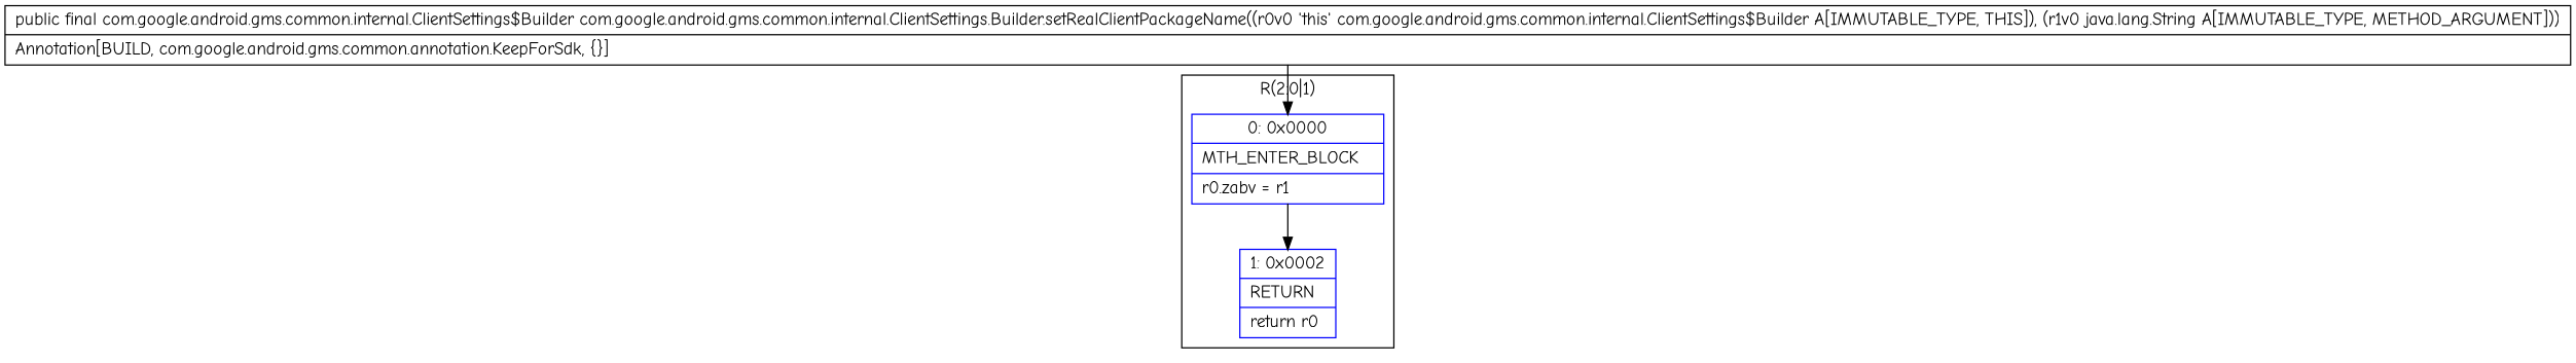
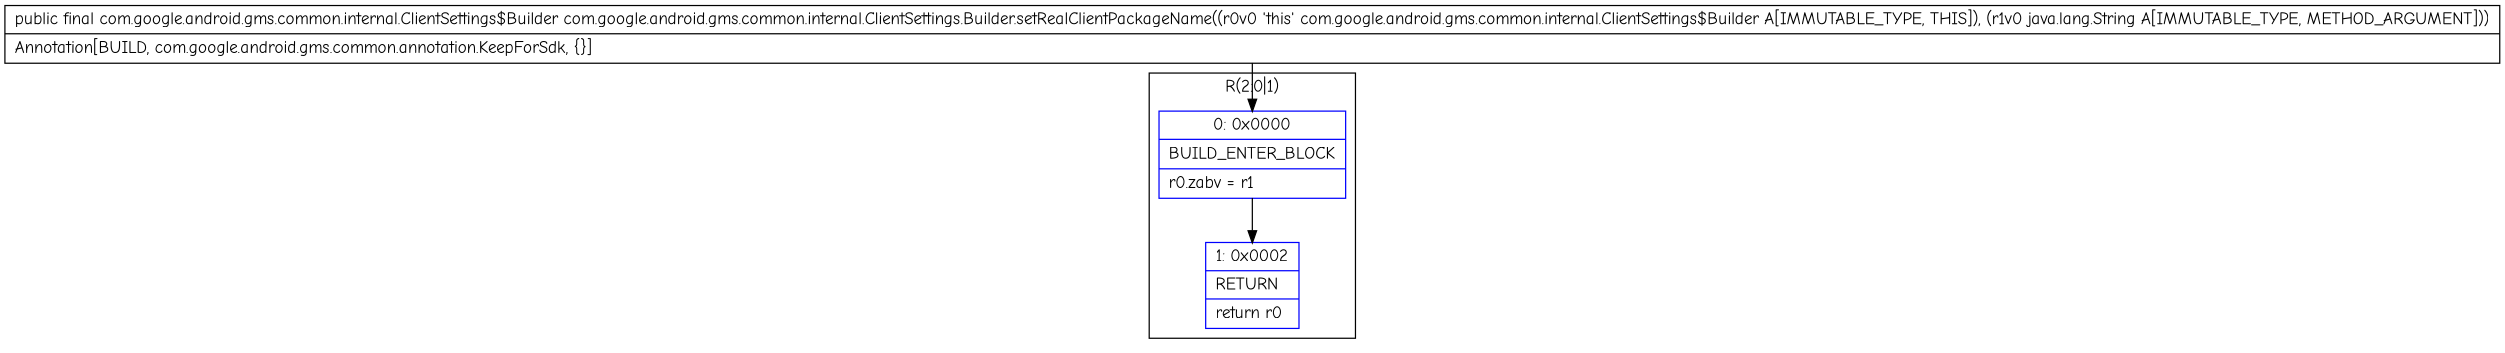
  digraph {
    fontname="Comic Neue"
    node [color=blue shape=record fontname="Comic Neue"]
    edge [fontname="Comic Neue"]
-   n1 [label="{0\:\ 0x0000|MTH_ENTER_BLOCK\l|r0.zabv = r1\l}"]
+   n1 [label="{0\:\ 0x0000|BUILD_ENTER_BLOCK\l|r0.zabv = r1\l}"]
    n2 [label="{1\:\ 0x0002|RETURN\l|return r0\l}"]
    n3 [label="{public final com.google.android.gms.common.internal.ClientSettings$Builder com.google.android.gms.common.internal.ClientSettings.Builder.setRealClientPackageName((r0v0 'this' com.google.android.gms.common.internal.ClientSettings$Builder A[IMMUTABLE_TYPE, THIS]), (r1v0 java.lang.String A[IMMUTABLE_TYPE, METHOD_ARGUMENT]))  | Annotation[BUILD, com.google.android.gms.common.annotation.KeepForSdk, \{\}]\l}" color=""]
    subgraph cluster_1 {
      label="R(2:0|1)"
      n1
      n2
    }
    n1 -> n2
    n3 -> n1
  }
